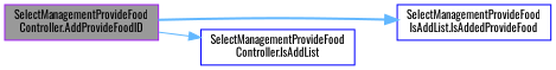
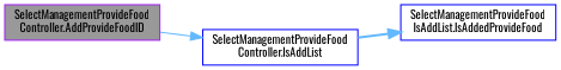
  digraph {
    fontname=Oswald
    rankdir=LR
    node [color=blue fillcolor=white fontname=Oswald fontsize=10 shape=box style=filled]
    edge [color=steelblue1 fontname=Oswald fontsize=10 labelfontname=Helvetica labelfontsize=10]
    n1 [color=purple fillcolor=grey60 fontcolor=black height=0.2 label="SelectManagementProvideFood\lController.AddProvideFoodID" width=0.4]
    n2 [height=0.2 label="SelectManagementProvideFood\lIsAddList.IsAddedProvideFood" width=0.4]
    n3 [height=0.2 label="SelectManagementProvideFood\lController.IsAddList" width=0.4]
-   n1 -> n2 [style=bold]
+   n3 -> n2 [style=bold]
    n1 -> n3 [style=solid]
  }
